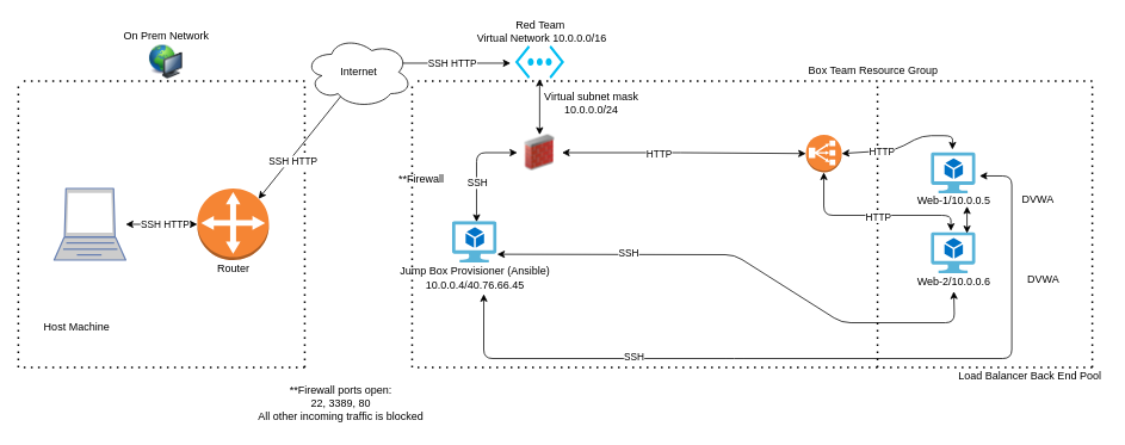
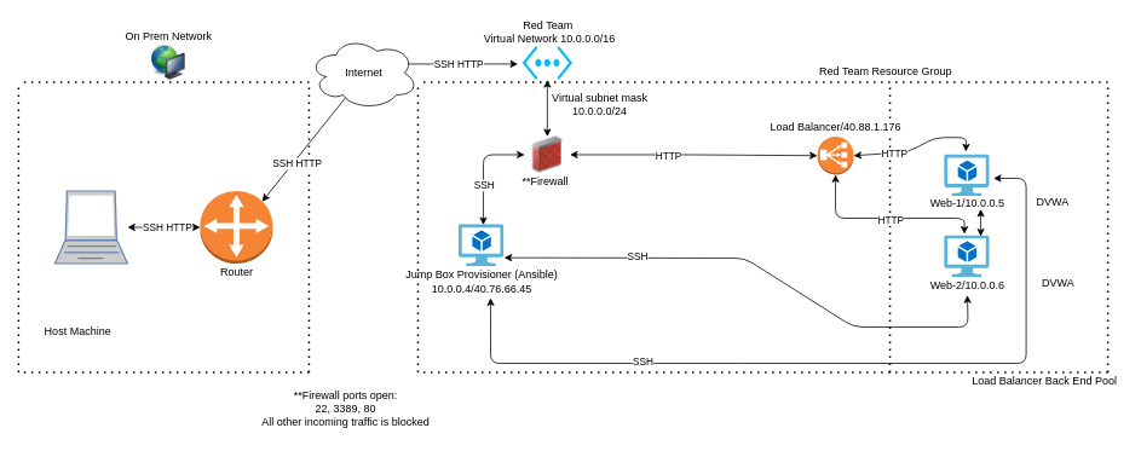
  <mxCell id="0" />
  <mxCell id="1" parent="0" />
  <mxCell id="2" value="" style="endArrow=none;dashed=1;html=1;dashPattern=1 3;strokeWidth=2;" parent="1" edge="1"><mxGeometry width="50" height="50" relative="1" as="geometry"><mxPoint x="20" y="410" as="sourcePoint" /><mxPoint x="20" y="90" as="targetPoint" /></mxGeometry></mxCell>
  <mxCell id="3" value="" style="endArrow=none;dashed=1;html=1;dashPattern=1 3;strokeWidth=2;" parent="1" edge="1"><mxGeometry width="50" height="50" relative="1" as="geometry"><mxPoint x="340" y="410" as="sourcePoint" /><mxPoint x="340" y="90" as="targetPoint" /></mxGeometry></mxCell>
  <mxCell id="4" value="" style="endArrow=none;dashed=1;html=1;dashPattern=1 3;strokeWidth=2;" parent="1" edge="1"><mxGeometry width="50" height="50" relative="1" as="geometry"><mxPoint x="340" y="90" as="sourcePoint" /><mxPoint x="20" y="90" as="targetPoint" /></mxGeometry></mxCell>
  <mxCell id="5" value="" style="endArrow=none;dashed=1;html=1;dashPattern=1 3;strokeWidth=2;" parent="1" edge="1"><mxGeometry width="50" height="50" relative="1" as="geometry"><mxPoint x="340" y="410" as="sourcePoint" /><mxPoint x="20" y="410" as="targetPoint" /></mxGeometry></mxCell>
  <mxCell id="6" value="" style="endArrow=none;dashed=1;html=1;dashPattern=1 3;strokeWidth=2;" parent="1" edge="1"><mxGeometry width="50" height="50" relative="1" as="geometry"><mxPoint x="460" y="410" as="sourcePoint" /><mxPoint x="460" y="90" as="targetPoint" /></mxGeometry></mxCell>
  <mxCell id="7" value="" style="endArrow=none;dashed=1;html=1;dashPattern=1 3;strokeWidth=2;" parent="1" edge="1"><mxGeometry width="50" height="50" relative="1" as="geometry"><mxPoint x="980" y="410" as="sourcePoint" /><mxPoint x="980" y="90" as="targetPoint" /></mxGeometry></mxCell>
  <mxCell id="8" value="" style="endArrow=none;dashed=1;html=1;dashPattern=1 3;strokeWidth=2;" parent="1" edge="1"><mxGeometry width="50" height="50" relative="1" as="geometry"><mxPoint x="1220" y="90" as="sourcePoint" /><mxPoint x="460" y="90" as="targetPoint" /></mxGeometry></mxCell>
  <mxCell id="9" value="" style="endArrow=none;dashed=1;html=1;dashPattern=1 3;strokeWidth=2;" parent="1" edge="1"><mxGeometry width="50" height="50" relative="1" as="geometry"><mxPoint x="1220" y="410" as="sourcePoint" /><mxPoint x="460" y="410" as="targetPoint" /></mxGeometry></mxCell>
  <mxCell id="10" value="" style="endArrow=none;dashed=1;html=1;dashPattern=1 3;strokeWidth=2;" parent="1" edge="1"><mxGeometry width="50" height="50" relative="1" as="geometry"><mxPoint x="1220" y="410" as="sourcePoint" /><mxPoint x="1220" y="90" as="targetPoint" /></mxGeometry></mxCell>
  <mxCell id="11" value="" style="fontColor=#0066CC;verticalAlign=top;verticalLabelPosition=bottom;labelPosition=center;align=center;html=1;outlineConnect=0;fillColor=#CCCCCC;strokeColor=#6881B3;gradientColor=none;gradientDirection=north;strokeWidth=2;shape=mxgraph.networks.laptop;" parent="1" vertex="1"><mxGeometry x="60" y="210" width="80" height="80" as="geometry" /></mxCell>
  <mxCell id="12" value="Host Machine" style="text;html=1;align=center;verticalAlign=middle;resizable=0;points=[];autosize=1;" parent="1" vertex="1"><mxGeometry x="40" y="355" width="90" height="20" as="geometry" /></mxCell>
  <mxCell id="13" value="" style="outlineConnect=0;dashed=0;verticalLabelPosition=bottom;verticalAlign=top;align=center;html=1;shape=mxgraph.aws3.customer_gateway;fillColor=#F58534;gradientColor=none;" parent="1" vertex="1"><mxGeometry x="220" y="210" width="80" height="80" as="geometry" /></mxCell>
  <mxCell id="14" value="On Prem Network" style="text;html=1;align=center;verticalAlign=middle;resizable=0;points=[];autosize=1;" parent="1" vertex="1"><mxGeometry x="130" y="30" width="110" height="20" as="geometry" /></mxCell>
  <mxCell id="15" value="Red Team&lt;br&gt;&amp;nbsp;Virtual Network&amp;nbsp;&lt;span style=&quot;background-color: rgb(255 , 255 , 255)&quot;&gt;&lt;font style=&quot;font-size: 12px&quot;&gt;10.0.0.0/16&lt;/font&gt;&lt;/span&gt;" style="text;html=1;align=center;verticalAlign=middle;resizable=0;points=[];autosize=1;" parent="1" vertex="1"><mxGeometry x="522.5" y="20" width="160" height="30" as="geometry" /></mxCell>
  <mxCell id="16" value="" style="verticalLabelPosition=bottom;html=1;verticalAlign=top;align=center;strokeColor=none;fillColor=#00BEF2;shape=mxgraph.azure.virtual_network;pointerEvents=1;" parent="1" vertex="1"><mxGeometry x="575" y="50" width="55" height="37.5" as="geometry" /></mxCell>
  <mxCell id="17" value="" style="image;html=1;image=img/lib/clip_art/computers/Network_128x128.png" parent="1" vertex="1"><mxGeometry x="160" y="50" width="50" height="37.5" as="geometry" /></mxCell>
  <mxCell id="18" value="" style="endArrow=classic;startArrow=classic;html=1;exitX=0.855;exitY=0.145;exitDx=0;exitDy=0;exitPerimeter=0;" parent="1" source="13" edge="1"><mxGeometry width="50" height="50" relative="1" as="geometry"><mxPoint x="300" y="210" as="sourcePoint" /><mxPoint x="570" y="70" as="targetPoint" /><Array as="points"><mxPoint x="410" y="70" /></Array></mxGeometry></mxCell>
  <mxCell id="19" value="SSH HTTP" style="edgeLabel;html=1;align=center;verticalAlign=middle;resizable=0;points=[];" parent="18" vertex="1" connectable="0"><mxGeometry x="-0.68" y="-3" relative="1" as="geometry"><mxPoint as="offset" /></mxGeometry></mxCell>
  <mxCell id="20" value="SSH HTTP" style="edgeLabel;html=1;align=center;verticalAlign=middle;resizable=0;points=[];" parent="18" vertex="1" connectable="0"><mxGeometry x="0.633" y="1" relative="1" as="geometry"><mxPoint as="offset" /></mxGeometry></mxCell>
  <mxCell id="21" value="" style="endArrow=classic;startArrow=classic;html=1;entryX=0;entryY=0.5;entryDx=0;entryDy=0;entryPerimeter=0;" parent="1" source="11" target="13" edge="1"><mxGeometry width="50" height="50" relative="1" as="geometry"><mxPoint x="145" y="250" as="sourcePoint" /><mxPoint x="195" y="200" as="targetPoint" /></mxGeometry></mxCell>
  <mxCell id="22" value="SSH HTTP" style="edgeLabel;html=1;align=center;verticalAlign=middle;resizable=0;points=[];" parent="21" vertex="1" connectable="0"><mxGeometry x="0.075" y="1" relative="1" as="geometry"><mxPoint as="offset" /></mxGeometry></mxCell>
  <mxCell id="23" value="" style="ellipse;shape=cloud;whiteSpace=wrap;html=1;" parent="1" vertex="1"><mxGeometry x="340" y="40" width="120" height="80" as="geometry" /></mxCell>
  <mxCell id="24" value="Internet" style="text;html=1;align=center;verticalAlign=middle;resizable=0;points=[];autosize=1;" parent="1" vertex="1"><mxGeometry x="370" y="70" width="60" height="20" as="geometry" /></mxCell>
  <mxCell id="25" value="Router" style="text;html=1;align=center;verticalAlign=middle;resizable=0;points=[];autosize=1;" parent="1" vertex="1"><mxGeometry x="235" y="290" width="50" height="20" as="geometry" /></mxCell>
- <mxCell id="26" value="Box Team Resource Group" style="text;html=1;align=center;verticalAlign=middle;resizable=0;points=[];autosize=1;" parent="1" vertex="1"><mxGeometry x="895" y="67.5" width="160" height="20" as="geometry" /></mxCell>
+ <mxCell id="26" value="Red Team Resource Group" style="text;html=1;align=center;verticalAlign=middle;resizable=0;points=[];autosize=1;" parent="1" vertex="1"><mxGeometry x="895" y="67.5" width="160" height="20" as="geometry" /></mxCell>
  <mxCell id="27" value="" style="image;html=1;image=img/lib/clip_art/networking/Firewall_02_128x128.png" parent="1" vertex="1"><mxGeometry x="577.5" y="150" width="50" height="40" as="geometry" /></mxCell>
  <mxCell id="28" value="" style="endArrow=classic;startArrow=classic;html=1;entryX=0.5;entryY=1;entryDx=0;entryDy=0;entryPerimeter=0;exitX=0.5;exitY=0;exitDx=0;exitDy=0;" parent="1" source="27" target="16" edge="1"><mxGeometry width="50" height="50" relative="1" as="geometry"><mxPoint x="660" y="280" as="sourcePoint" /><mxPoint x="710" y="230" as="targetPoint" /></mxGeometry></mxCell>
  <mxCell id="29" value="" style="outlineConnect=0;dashed=0;verticalLabelPosition=bottom;verticalAlign=top;align=center;html=1;shape=mxgraph.aws3.classic_load_balancer;fillColor=#F58534;gradientColor=none;" parent="1" vertex="1"><mxGeometry x="900" y="150" width="40" height="42" as="geometry" /></mxCell>
  <mxCell id="30" value="" style="endArrow=classic;startArrow=classic;html=1;exitX=1;exitY=0.5;exitDx=0;exitDy=0;entryX=0;entryY=0.5;entryDx=0;entryDy=0;entryPerimeter=0;" parent="1" source="27" target="29" edge="1"><mxGeometry width="50" height="50" relative="1" as="geometry"><mxPoint x="660" y="280" as="sourcePoint" /><mxPoint x="710" y="230" as="targetPoint" /><Array as="points"><mxPoint x="760" y="170" /></Array></mxGeometry></mxCell>
  <mxCell id="31" value="HTTP" style="edgeLabel;html=1;align=center;verticalAlign=middle;resizable=0;points=[];" parent="30" vertex="1" connectable="0"><mxGeometry x="-0.211" y="-1" relative="1" as="geometry"><mxPoint as="offset" /></mxGeometry></mxCell>
  <mxCell id="32" value="" style="aspect=fixed;html=1;points=[];align=center;image;fontSize=12;image=img/lib/mscae/Virtual_Machine_2.svg;" parent="1" vertex="1"><mxGeometry x="1040" y="170" width="50" height="46" as="geometry" /></mxCell>
  <mxCell id="33" value="" style="aspect=fixed;html=1;points=[];align=center;image;fontSize=12;image=img/lib/mscae/Virtual_Machine_2.svg;" parent="1" vertex="1"><mxGeometry x="1040" y="259" width="50" height="46" as="geometry" /></mxCell>
- <mxCell id="35" value="**Firewall" style="text;html=1;align=center;verticalAlign=middle;resizable=0;points=[];autosize=1;" parent="1" vertex="1"><mxGeometry x="435" y="190" width="70" height="20" as="geometry" /></mxCell>
+ <mxCell id="34" value="Load Balancer/&lt;span style=&quot;font-family: &amp;#34;az_ea_font&amp;#34; , &amp;#34;segoe ui&amp;#34; , &amp;#34;az_font&amp;#34; , , , , &amp;#34;roboto&amp;#34; , &amp;#34;oxygen&amp;#34; , &amp;#34;ubuntu&amp;#34; , &amp;#34;cantarell&amp;#34; , &amp;#34;open sans&amp;#34; , &amp;#34;helvetica neue&amp;#34; , sans-serif ; background-color: rgb(255 , 255 , 255)&quot;&gt;&lt;font style=&quot;font-size: 12px&quot;&gt;40.88.1.176&lt;/font&gt;&lt;/span&gt;" style="text;html=1;align=center;verticalAlign=middle;resizable=0;points=[];autosize=1;" parent="1" vertex="1"><mxGeometry x="840" y="130" width="160" height="20" as="geometry" /></mxCell>
+ <mxCell id="35" value="**Firewall" style="text;html=1;align=center;verticalAlign=middle;resizable=0;points=[];autosize=1;" parent="1" vertex="1"><mxGeometry x="565" y="190" width="70" height="20" as="geometry" /></mxCell>
  <mxCell id="36" value="Web-1/10.0.0.5" style="text;html=1;align=center;verticalAlign=middle;resizable=0;points=[];autosize=1;" parent="1" vertex="1"><mxGeometry x="1015" y="214" width="100" height="20" as="geometry" /></mxCell>
  <mxCell id="37" value="Web-2/10.0.0.6" style="text;html=1;align=center;verticalAlign=middle;resizable=0;points=[];autosize=1;" parent="1" vertex="1"><mxGeometry x="1015" y="305" width="100" height="20" as="geometry" /></mxCell>
  <mxCell id="38" value="" style="endArrow=classic;startArrow=classic;html=1;entryX=0.473;entryY=-0.076;entryDx=0;entryDy=0;entryPerimeter=0;exitX=1;exitY=0.5;exitDx=0;exitDy=0;exitPerimeter=0;" parent="1" source="29" target="32" edge="1"><mxGeometry width="50" height="50" relative="1" as="geometry"><mxPoint x="660" y="280" as="sourcePoint" /><mxPoint x="710" y="230" as="targetPoint" /><Array as="points"><mxPoint x="1000" y="167" /><mxPoint x="1030" y="151" /><mxPoint x="1064" y="151" /></Array></mxGeometry></mxCell>
  <mxCell id="39" value="HTTP" style="edgeLabel;html=1;align=center;verticalAlign=middle;resizable=0;points=[];" parent="38" vertex="1" connectable="0"><mxGeometry x="-0.372" relative="1" as="geometry"><mxPoint as="offset" /></mxGeometry></mxCell>
  <mxCell id="40" value="" style="endArrow=classic;startArrow=classic;html=1;entryX=0.44;entryY=-0.036;entryDx=0;entryDy=0;entryPerimeter=0;" parent="1" source="29" target="33" edge="1"><mxGeometry width="50" height="50" relative="1" as="geometry"><mxPoint x="950" y="161" as="sourcePoint" /><mxPoint x="1048.65" y="160.678" as="targetPoint" /><Array as="points"><mxPoint x="920" y="240" /><mxPoint x="1062" y="240" /></Array></mxGeometry></mxCell>
  <mxCell id="41" value="HTTP" style="edgeLabel;html=1;align=center;verticalAlign=middle;resizable=0;points=[];" parent="40" vertex="1" connectable="0"><mxGeometry x="0.042" y="-1" relative="1" as="geometry"><mxPoint as="offset" /></mxGeometry></mxCell>
  <mxCell id="42" value="" style="shape=image;html=1;verticalAlign=top;verticalLabelPosition=bottom;labelBackgroundColor=#ffffff;imageAspect=0;aspect=fixed;image=https://cdn3.iconfinder.com/data/icons/logos-and-brands-adobe/512/97_Docker-128.png" parent="1" vertex="1"><mxGeometry x="1140" y="176" width="38" height="38" as="geometry" /></mxCell>
  <mxCell id="43" value="" style="shape=image;html=1;verticalAlign=top;verticalLabelPosition=bottom;labelBackgroundColor=#ffffff;imageAspect=0;aspect=fixed;image=https://cdn3.iconfinder.com/data/icons/logos-and-brands-adobe/512/97_Docker-128.png" parent="1" vertex="1"><mxGeometry x="1146" y="264" width="38" height="38" as="geometry" /></mxCell>
  <mxCell id="44" value="DVWA" style="text;html=1;align=center;verticalAlign=middle;resizable=0;points=[];autosize=1;" parent="1" vertex="1"><mxGeometry x="1140" y="302" width="50" height="20" as="geometry" /></mxCell>
  <mxCell id="45" value="DVWA" style="text;html=1;align=center;verticalAlign=middle;resizable=0;points=[];autosize=1;" parent="1" vertex="1"><mxGeometry x="1134" y="212" width="50" height="20" as="geometry" /></mxCell>
  <mxCell id="46" value="" style="aspect=fixed;html=1;points=[];align=center;image;fontSize=12;image=img/lib/mscae/Virtual_Machine_2.svg;" parent="1" vertex="1"><mxGeometry x="505" y="247" width="50" height="46" as="geometry" /></mxCell>
  <mxCell id="47" value="Jump Box Provisioner (Ansible)&lt;br&gt;10.0.0.4/&lt;span style=&quot;font-family: &amp;#34;az_ea_font&amp;#34; , &amp;#34;segoe ui&amp;#34; , &amp;#34;az_font&amp;#34; , , , , &amp;#34;roboto&amp;#34; , &amp;#34;oxygen&amp;#34; , &amp;#34;ubuntu&amp;#34; , &amp;#34;cantarell&amp;#34; , &amp;#34;open sans&amp;#34; , &amp;#34;helvetica neue&amp;#34; , sans-serif ; background-color: rgb(255 , 255 , 255)&quot;&gt;&lt;font style=&quot;font-size: 12px&quot;&gt;40.76.66.45&lt;/font&gt;&lt;/span&gt;" style="text;html=1;align=center;verticalAlign=middle;resizable=0;points=[];autosize=1;" parent="1" vertex="1"><mxGeometry x="440" y="295" width="180" height="30" as="geometry" /></mxCell>
  <mxCell id="48" value="" style="endArrow=classic;startArrow=classic;html=1;exitX=0.54;exitY=0.007;exitDx=0;exitDy=0;exitPerimeter=0;entryX=0;entryY=0.5;entryDx=0;entryDy=0;" parent="1" source="46" target="27" edge="1"><mxGeometry width="50" height="50" relative="1" as="geometry"><mxPoint x="660" y="280" as="sourcePoint" /><mxPoint x="710" y="230" as="targetPoint" /><Array as="points"><mxPoint x="532" y="170" /></Array></mxGeometry></mxCell>
  <mxCell id="49" value="SSH" style="edgeLabel;html=1;align=center;verticalAlign=middle;resizable=0;points=[];" parent="48" vertex="1" connectable="0"><mxGeometry x="-0.278" relative="1" as="geometry"><mxPoint as="offset" /></mxGeometry></mxCell>
  <mxCell id="50" value="" style="endArrow=classic;startArrow=classic;html=1;entryX=1.08;entryY=0.565;entryDx=0;entryDy=0;entryPerimeter=0;exitX=0.556;exitY=1.1;exitDx=0;exitDy=0;exitPerimeter=0;" parent="1" source="47" target="32" edge="1"><mxGeometry width="50" height="50" relative="1" as="geometry"><mxPoint x="570" y="329" as="sourcePoint" /><mxPoint x="710" y="230" as="targetPoint" /><Array as="points"><mxPoint x="540" y="400" /><mxPoint x="820" y="400" /><mxPoint x="1130" y="400" /><mxPoint x="1130" y="196" /></Array></mxGeometry></mxCell>
  <mxCell id="51" value="SSH" style="edgeLabel;html=1;align=center;verticalAlign=middle;resizable=0;points=[];" parent="50" vertex="1" connectable="0"><mxGeometry x="-0.468" y="2" relative="1" as="geometry"><mxPoint as="offset" /></mxGeometry></mxCell>
  <mxCell id="52" value="" style="endArrow=classic;startArrow=classic;html=1;exitX=0.483;exitY=1.075;exitDx=0;exitDy=0;exitPerimeter=0;" parent="1" target="37" edge="1"><mxGeometry width="50" height="50" relative="1" as="geometry"><mxPoint x="555" y="283.5" as="sourcePoint" /><mxPoint x="1120.06" y="176" as="targetPoint" /><Array as="points"><mxPoint x="820" y="284" /><mxPoint x="940" y="360" /><mxPoint x="1066" y="360" /></Array></mxGeometry></mxCell>
  <mxCell id="53" value="SSH" style="edgeLabel;html=1;align=center;verticalAlign=middle;resizable=0;points=[];" parent="52" vertex="1" connectable="0"><mxGeometry x="-0.486" y="1" relative="1" as="geometry"><mxPoint as="offset" /></mxGeometry></mxCell>
  <mxCell id="54" value="Virtual subnet mask &lt;br&gt;10.0.0.0/24" style="text;html=1;align=center;verticalAlign=middle;resizable=0;points=[];autosize=1;" parent="1" vertex="1"><mxGeometry x="600" y="100" width="120" height="30" as="geometry" /></mxCell>
  <mxCell id="55" value="**Firewall ports open: &lt;br&gt;22, 3389, 80&lt;br&gt;All other incoming traffic is blocked" style="text;html=1;align=center;verticalAlign=middle;resizable=0;points=[];autosize=1;" parent="1" vertex="1"><mxGeometry x="280" y="425" width="200" height="50" as="geometry" /></mxCell>
  <mxCell id="56" value="Load Balancer Back End Pool" style="text;html=1;align=center;verticalAlign=middle;resizable=0;points=[];autosize=1;" parent="1" vertex="1"><mxGeometry x="1065" y="410" width="170" height="20" as="geometry" /></mxCell>
  <mxCell id="57" value="" style="endArrow=classic;startArrow=classic;html=1;exitX=0.8;exitY=0.022;exitDx=0;exitDy=0;exitPerimeter=0;" parent="1" source="33" edge="1"><mxGeometry width="50" height="50" relative="1" as="geometry"><mxPoint x="770" y="370" as="sourcePoint" /><mxPoint x="1080" y="230" as="targetPoint" /></mxGeometry></mxCell>
